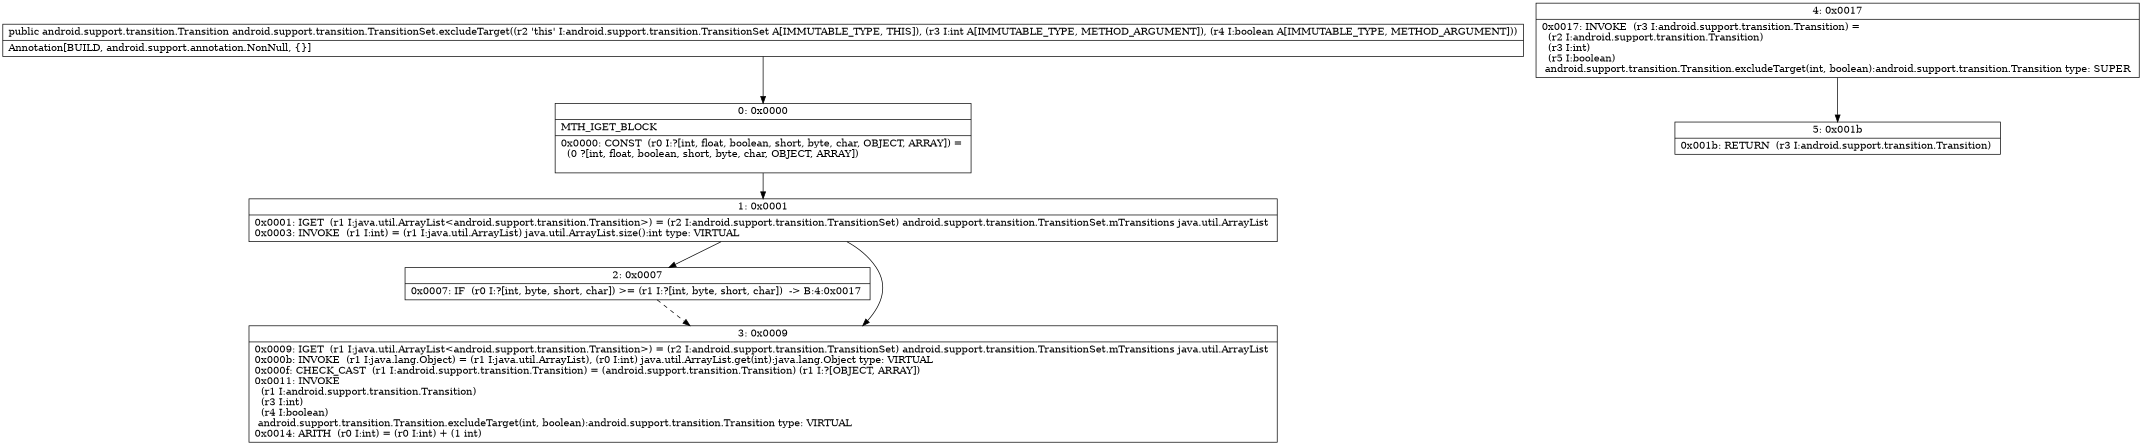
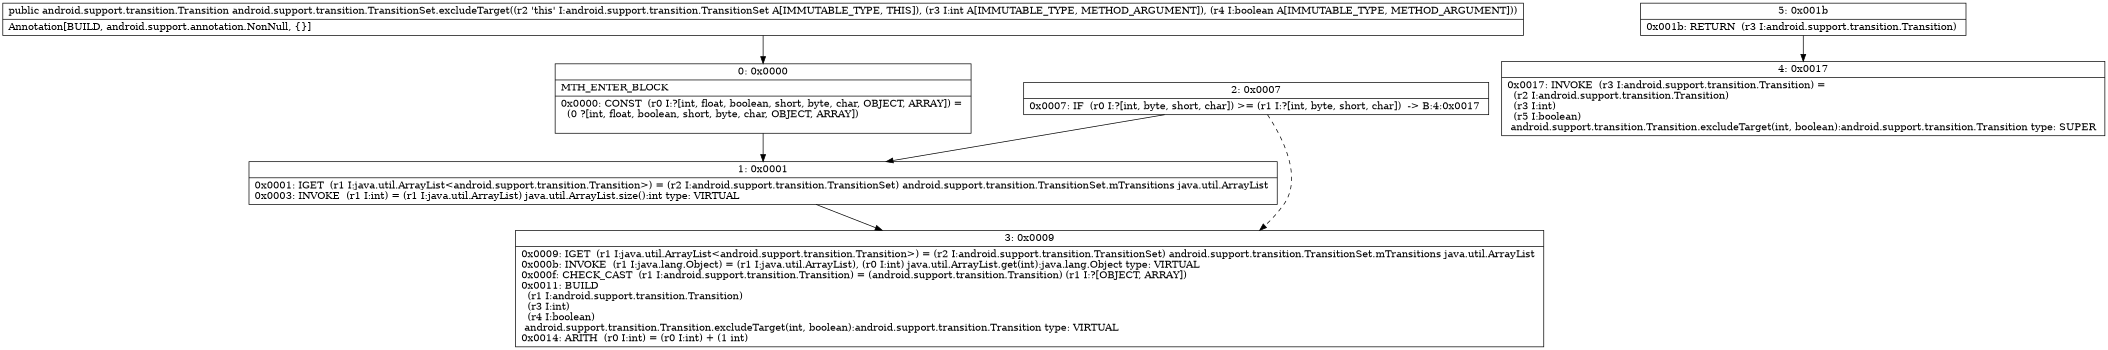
  digraph {
    node [shape=record]
-   n1 [label="{0\:\ 0x0000|MTH_IGET_BLOCK\l|0x0000: CONST  (r0 I:?[int, float, boolean, short, byte, char, OBJECT, ARRAY]) = \l  (0 ?[int, float, boolean, short, byte, char, OBJECT, ARRAY])\l \l}"]
+   n1 [label="{0\:\ 0x0000|MTH_ENTER_BLOCK\l|0x0000: CONST  (r0 I:?[int, float, boolean, short, byte, char, OBJECT, ARRAY]) = \l  (0 ?[int, float, boolean, short, byte, char, OBJECT, ARRAY])\l \l}"]
    n2 [label="{1\:\ 0x0001|0x0001: IGET  (r1 I:java.util.ArrayList\<android.support.transition.Transition\>) = (r2 I:android.support.transition.TransitionSet) android.support.transition.TransitionSet.mTransitions java.util.ArrayList \l0x0003: INVOKE  (r1 I:int) = (r1 I:java.util.ArrayList) java.util.ArrayList.size():int type: VIRTUAL \l}"]
    n3 [label="{2\:\ 0x0007|0x0007: IF  (r0 I:?[int, byte, short, char]) \>= (r1 I:?[int, byte, short, char])  \-\> B:4:0x0017 \l}"]
-   n4 [label="{3\:\ 0x0009|0x0009: IGET  (r1 I:java.util.ArrayList\<android.support.transition.Transition\>) = (r2 I:android.support.transition.TransitionSet) android.support.transition.TransitionSet.mTransitions java.util.ArrayList \l0x000b: INVOKE  (r1 I:java.lang.Object) = (r1 I:java.util.ArrayList), (r0 I:int) java.util.ArrayList.get(int):java.lang.Object type: VIRTUAL \l0x000f: CHECK_CAST  (r1 I:android.support.transition.Transition) = (android.support.transition.Transition) (r1 I:?[OBJECT, ARRAY]) \l0x0011: INVOKE  \l  (r1 I:android.support.transition.Transition)\l  (r3 I:int)\l  (r4 I:boolean)\l android.support.transition.Transition.excludeTarget(int, boolean):android.support.transition.Transition type: VIRTUAL \l0x0014: ARITH  (r0 I:int) = (r0 I:int) + (1 int) \l}"]
+   n4 [label="{3\:\ 0x0009|0x0009: IGET  (r1 I:java.util.ArrayList\<android.support.transition.Transition\>) = (r2 I:android.support.transition.TransitionSet) android.support.transition.TransitionSet.mTransitions java.util.ArrayList \l0x000b: INVOKE  (r1 I:java.lang.Object) = (r1 I:java.util.ArrayList), (r0 I:int) java.util.ArrayList.get(int):java.lang.Object type: VIRTUAL \l0x000f: CHECK_CAST  (r1 I:android.support.transition.Transition) = (android.support.transition.Transition) (r1 I:?[OBJECT, ARRAY]) \l0x0011: BUILD  \l  (r1 I:android.support.transition.Transition)\l  (r3 I:int)\l  (r4 I:boolean)\l android.support.transition.Transition.excludeTarget(int, boolean):android.support.transition.Transition type: VIRTUAL \l0x0014: ARITH  (r0 I:int) = (r0 I:int) + (1 int) \l}"]
    n5 [label="{4\:\ 0x0017|0x0017: INVOKE  (r3 I:android.support.transition.Transition) = \l  (r2 I:android.support.transition.Transition)\l  (r3 I:int)\l  (r5 I:boolean)\l android.support.transition.Transition.excludeTarget(int, boolean):android.support.transition.Transition type: SUPER \l}"]
    n6 [label="{5\:\ 0x001b|0x001b: RETURN  (r3 I:android.support.transition.Transition) \l}"]
    n7 [label="{public android.support.transition.Transition android.support.transition.TransitionSet.excludeTarget((r2 'this' I:android.support.transition.TransitionSet A[IMMUTABLE_TYPE, THIS]), (r3 I:int A[IMMUTABLE_TYPE, METHOD_ARGUMENT]), (r4 I:boolean A[IMMUTABLE_TYPE, METHOD_ARGUMENT]))  | Annotation[BUILD, android.support.annotation.NonNull, \{\}]\l}"]
    n1 -> n2
-   n2 -> n3
+   n3 -> n2
    n2 -> n4
    n3 -> n4 [style=dashed]
-   n5 -> n6
+   n6 -> n5
    n7 -> n1
  }
